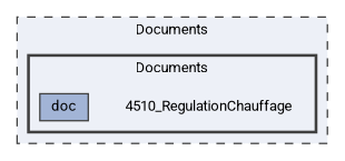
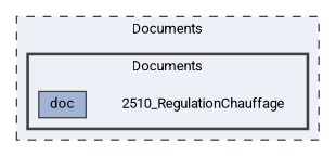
  digraph {
    compound=true
    fontname=Roboto
    node [fontname=Roboto fontsize=10]
-   n1 [height=0.2 label="4510_RegulationChauffage" shape=plaintext width=0.4]
+   n1 [height=0.2 label="2510_RegulationChauffage" shape=plaintext width=0.4]
    n2 [color=grey25 fillcolor="#a2b4d6" height=0.2 label=doc shape=box style=filled width=0.4]
    subgraph cluster_1 {
      bgcolor="#edf0f7"
      fontsize=10
      label=Documents
      pencolor=grey25
      style="filled,dashed"
      subgraph cluster_2 {
        bgcolor="#edf0f7"
        fontsize=10
        pencolor=grey25
        style="filled,bold"
        n1
        n2
      }
    }
  }
